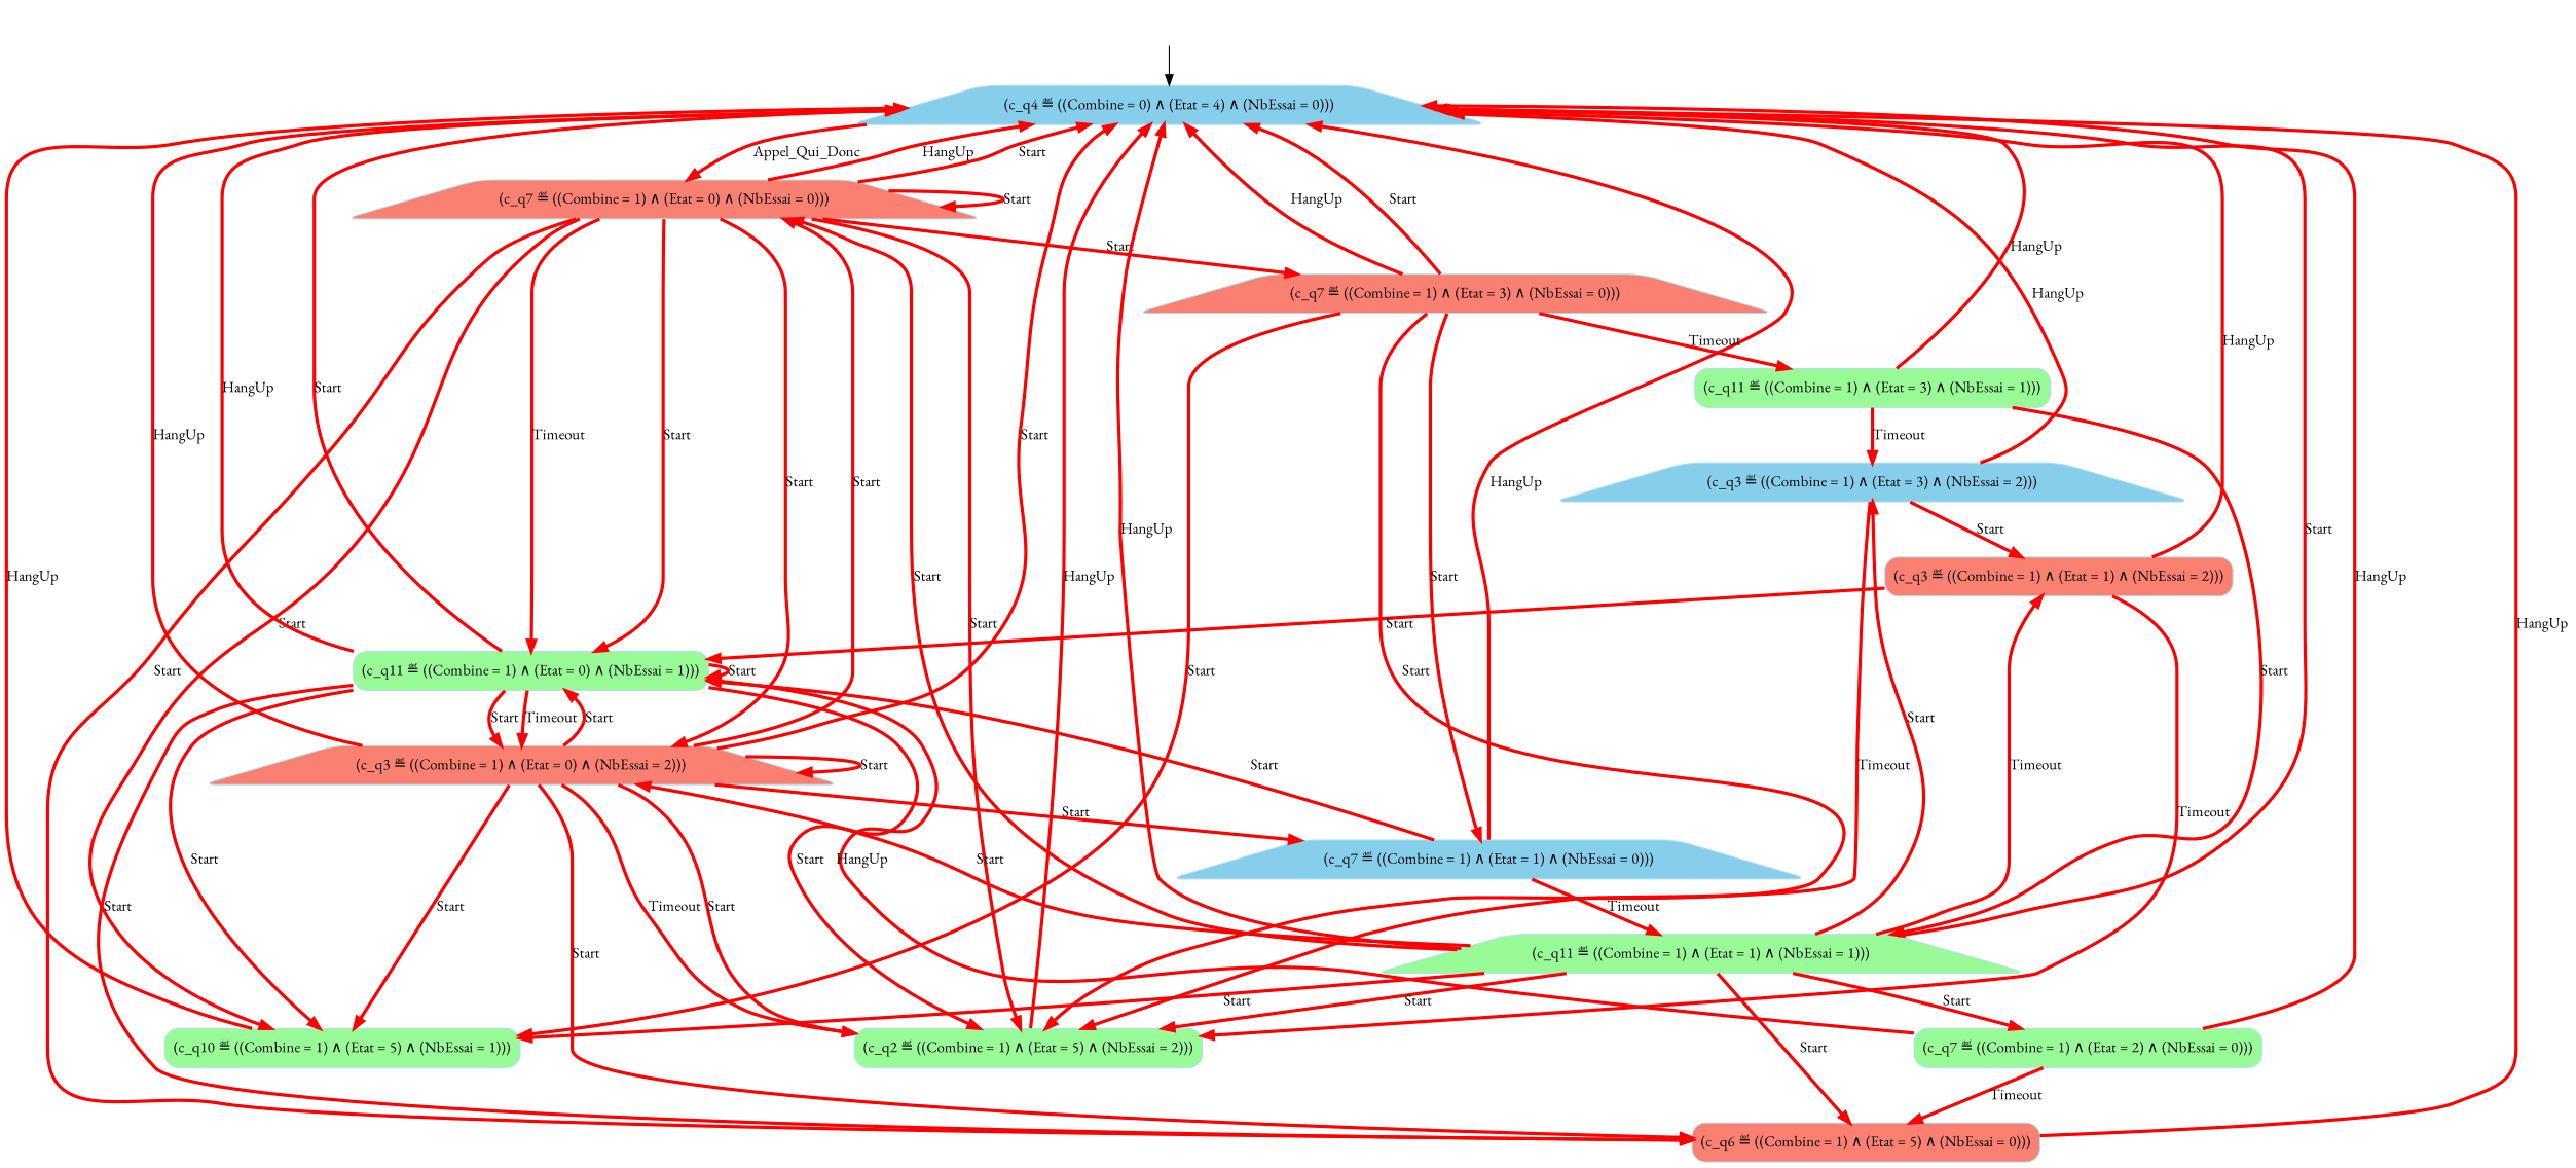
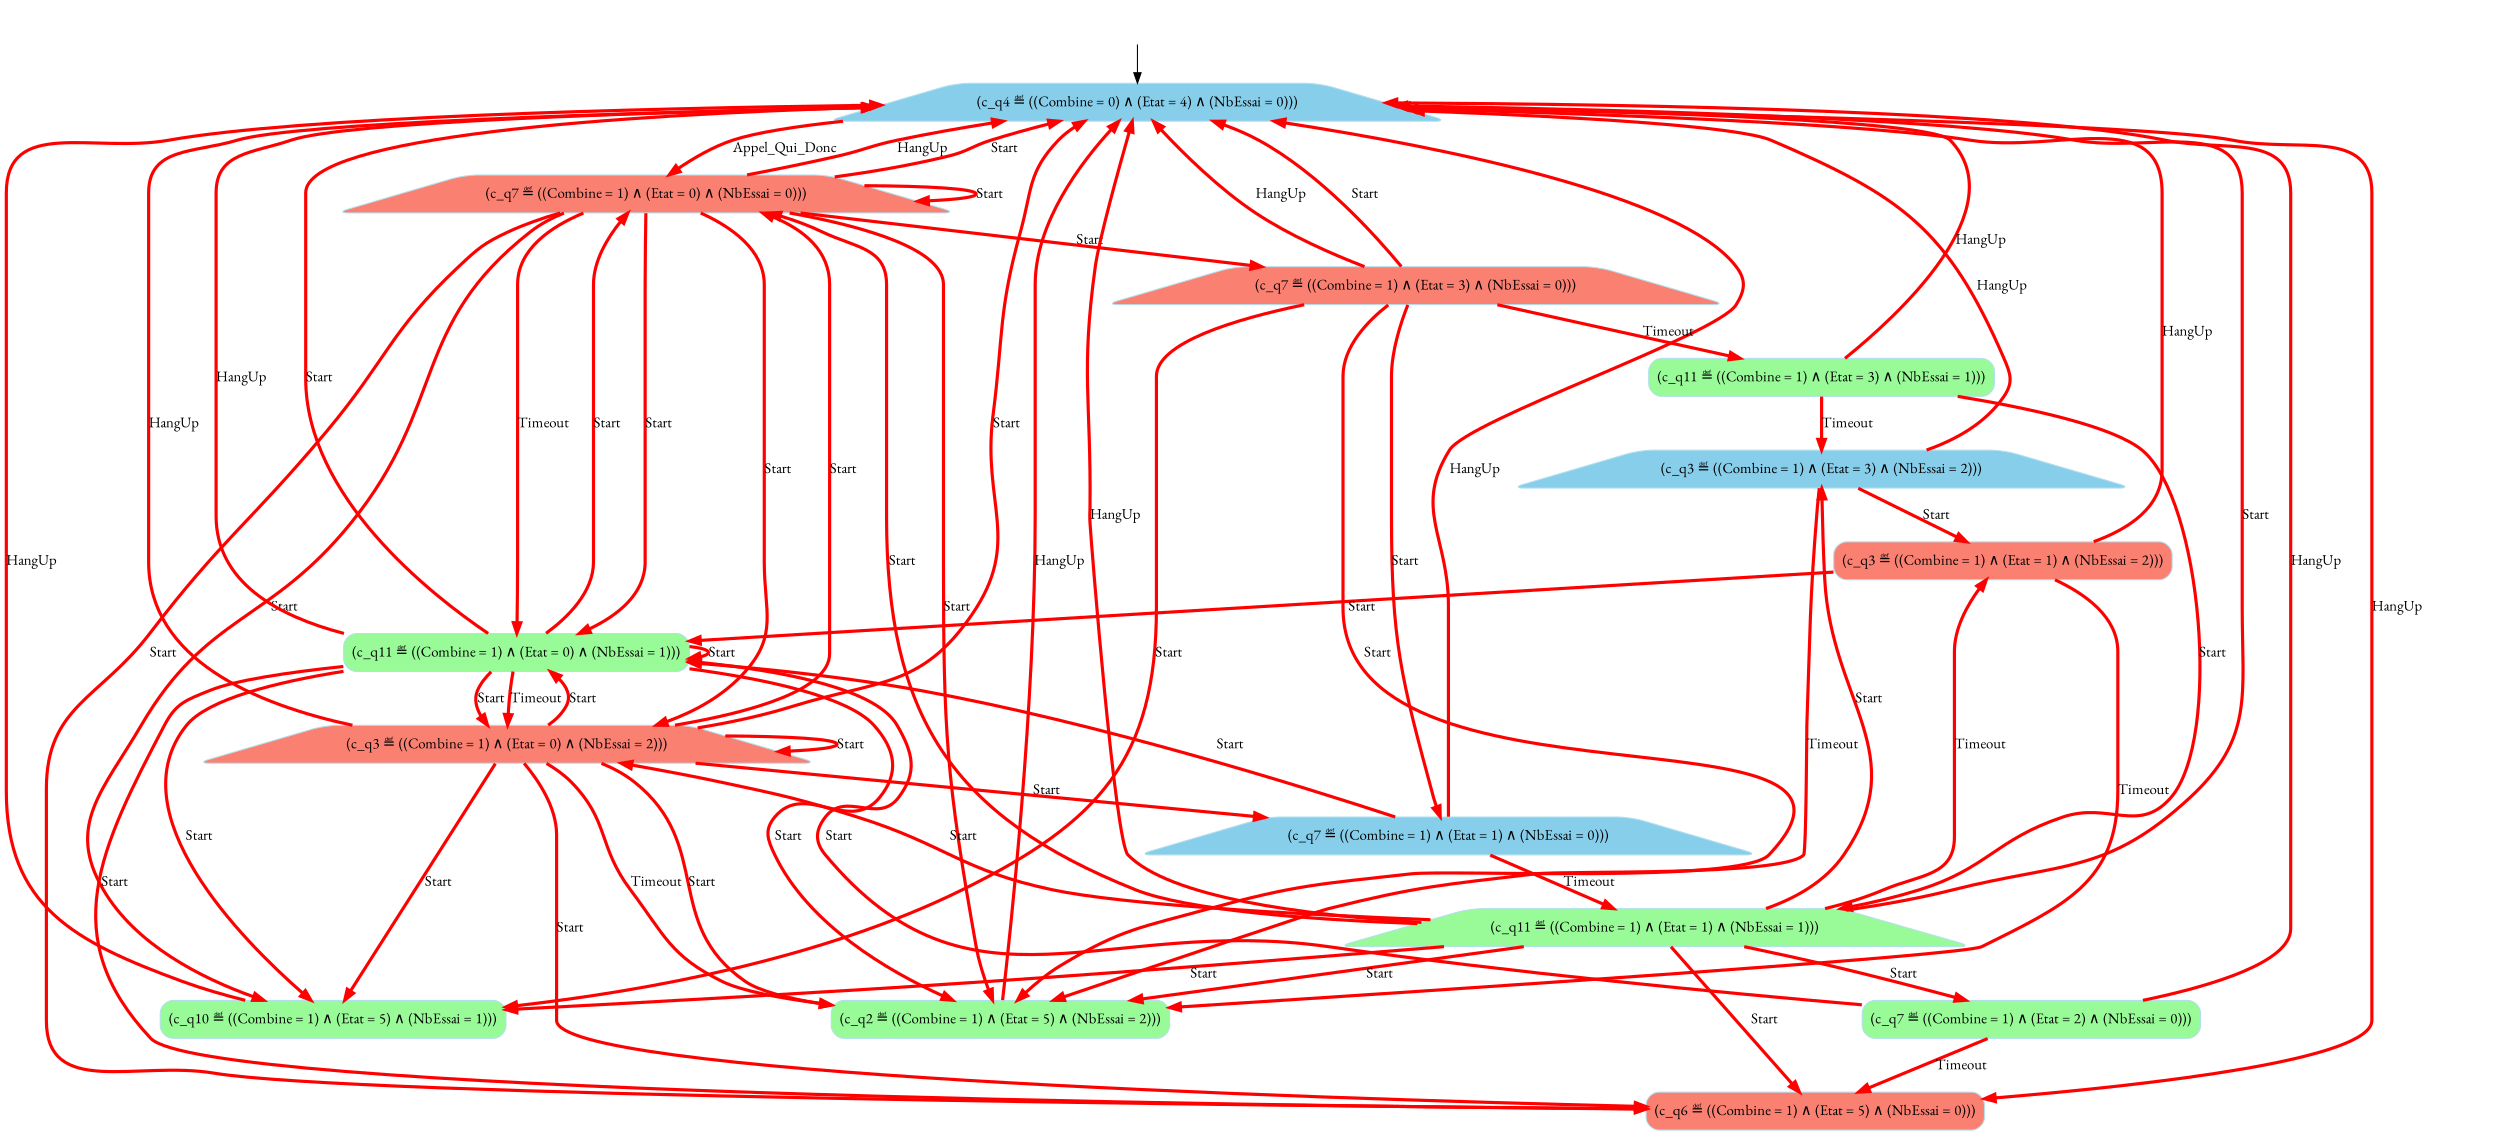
  digraph {
    fontname="EB Garamond"
    rankdir=TB
    node [fontname="EB Garamond" style="rounded, filled,filled" color=lightblue2 fillcolor=palegreen shape=trapezium]
    edge [fontname="EB Garamond" style=solid color=red penwidth=3]
    start_c_q4_127 [style=invisible color="" fillcolor="" shape=""]
    n2 [fillcolor=skyblue label="(c_q4 ≝ ((Combine = 0) ∧ (Etat = 4) ∧ (NbEssai = 0)))"]
    n3 [fillcolor=salmon label="(c_q7 ≝ ((Combine = 1) ∧ (Etat = 0) ∧ (NbEssai = 0)))"]
    n4 [label="(c_q10 ≝ ((Combine = 1) ∧ (Etat = 5) ∧ (NbEssai = 1)))" shape=box]
    n5 [label="(c_q11 ≝ ((Combine = 1) ∧ (Etat = 1) ∧ (NbEssai = 1)))"]
    n6 [fillcolor=salmon label="(c_q3 ≝ ((Combine = 1) ∧ (Etat = 0) ∧ (NbEssai = 2)))"]
    n7 [fillcolor=salmon label="(c_q3 ≝ ((Combine = 1) ∧ (Etat = 1) ∧ (NbEssai = 2)))" shape=box]
    n8 [fillcolor=skyblue label="(c_q3 ≝ ((Combine = 1) ∧ (Etat = 3) ∧ (NbEssai = 2)))"]
    n9 [fillcolor=salmon label="(c_q6 ≝ ((Combine = 1) ∧ (Etat = 5) ∧ (NbEssai = 0)))" shape=box]
    n10 [label="(c_q7 ≝ ((Combine = 1) ∧ (Etat = 2) ∧ (NbEssai = 0)))" shape=box]
    n11 [label="(c_q2 ≝ ((Combine = 1) ∧ (Etat = 5) ∧ (NbEssai = 2)))" shape=box]
    n12 [label="(c_q11 ≝ ((Combine = 1) ∧ (Etat = 0) ∧ (NbEssai = 1)))" shape=box]
    n13 [fillcolor=skyblue label="(c_q7 ≝ ((Combine = 1) ∧ (Etat = 1) ∧ (NbEssai = 0)))"]
    n14 [fillcolor=salmon label="(c_q7 ≝ ((Combine = 1) ∧ (Etat = 3) ∧ (NbEssai = 0)))"]
    n15 [label="(c_q11 ≝ ((Combine = 1) ∧ (Etat = 3) ∧ (NbEssai = 1)))" shape=box]
    start_c_q4_127 -> n2 [color="" penwidth=""]
    n2 -> n3 [label=Appel_Qui_Donc style=bold]
    n3 -> n2 [label=HangUp]
    n3 -> n2 [label=Start]
    n3 -> n3 [label=Start style=bold]
    n3 -> n4 [label=Start style=bold]
    n3 -> n6 [label=Start style=bold]
    n3 -> n9 [label=Start style=bold]
    n3 -> n11 [label=Start]
    n3 -> n12 [label=Start style=bold]
    n3 -> n12 [label=Timeout style=bold]
    n3 -> n14 [label=Start]
    n4 -> n2 [label=HangUp style=bold]
    n5 -> n2 [label=Start]
    n5 -> n2 [label=HangUp style=bold]
    n5 -> n3 [label=Start]
    n5 -> n4 [label=Start style=bold]
    n5 -> n6 [label=Start]
    n5 -> n7 [label=Timeout]
    n5 -> n8 [label=Start style=bold]
    n5 -> n9 [label=Start]
    n5 -> n10 [label=Start style=bold]
    n5 -> n11 [label=Start]
    n6 -> n2 [label=Start]
    n6 -> n2 [label=HangUp style=bold]
    n6 -> n3 [label=Start]
    n6 -> n4 [label=Start]
    n6 -> n6 [label=Start style=bold]
    n6 -> n9 [label=Start]
    n6 -> n11 [label=Start style=bold]
    n6 -> n11 [label=Timeout style=bold]
    n6 -> n12 [label=Start]
    n6 -> n13 [label=Start]
    n7 -> n2 [label=HangUp]
    n7 -> n11 [label=Timeout style=bold]
    n7 -> n12 [label=Start style=bold]
    n8 -> n2 [label=HangUp style=bold]
    n8 -> n7 [label=Start]
    n8 -> n11 [label=Timeout style=bold]
-   n9 -> n2 [label=HangUp]
+   n2 -> n9 [label=HangUp]
    n10 -> n2 [label=HangUp]
    n10 -> n9 [label=Timeout style=bold]
-   n10 -> n12 [label=HangUp style=bold]
+   n10 -> n12 [label=Start style=bold]
    n11 -> n2 [label=HangUp]
    n12 -> n2 [label=HangUp]
    n12 -> n2 [label=Start style=bold]
+   n12 -> n3 [label=Start style=bold]
    n12 -> n4 [label=Start]
    n12 -> n6 [label=Timeout]
    n12 -> n6 [label=Start]
    n12 -> n9 [label=Start style=bold]
    n12 -> n11 [label=Start]
    n12 -> n12 [label=Start]
    n13 -> n2 [label=HangUp style=bold]
    n13 -> n5 [label=Timeout]
    n13 -> n12 [label=Start]
    n14 -> n2 [label=Start style=bold]
    n14 -> n2 [label=HangUp style=bold]
    n14 -> n4 [label=Start]
    n14 -> n11 [label=Start style=bold]
    n14 -> n13 [label=Start]
    n14 -> n15 [label=Timeout style=bold]
    n15 -> n2 [label=HangUp style=bold]
    n15 -> n5 [label=Start]
    n15 -> n8 [label=Timeout]
  }
